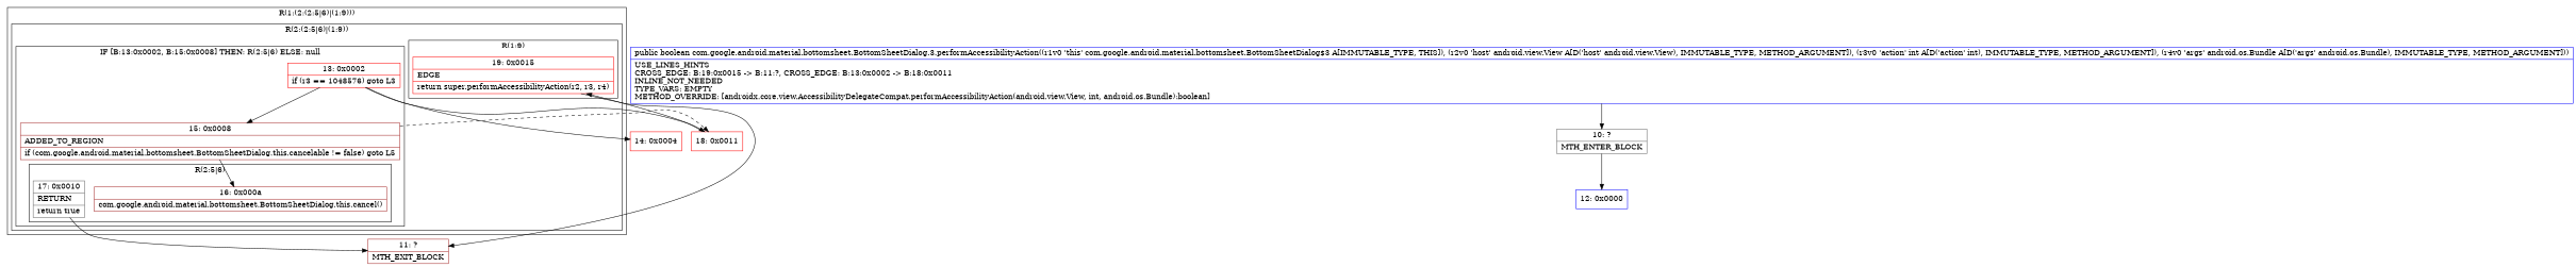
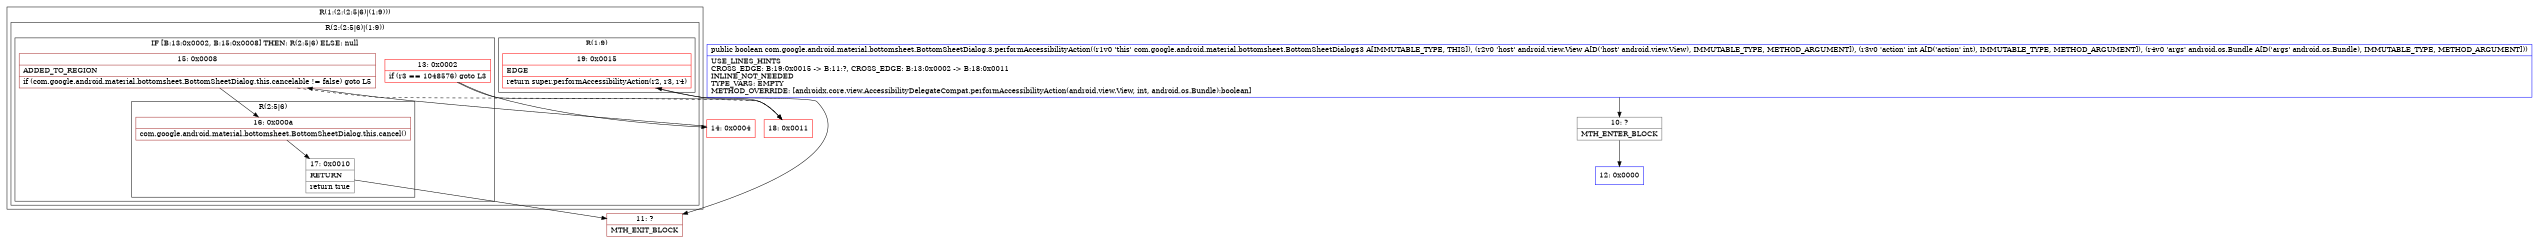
  digraph {
    node [color=red shape=record]
    n1 [color=brown label="{16\:\ 0x000a|com.google.android.material.bottomsheet.BottomSheetDialog.this.cancel()\l}"]
    n2 [color=gray40 label="{17\:\ 0x0010|RETURN\l|return true\l}"]
    n3 [label="{13\:\ 0x0002|if (r3 == 1048576) goto L3\l}"]
    n4 [color=brown label="{15\:\ 0x0008|ADDED_TO_REGION\l|if (com.google.android.material.bottomsheet.BottomSheetDialog.this.cancelable != false) goto L5\l}"]
    n5 [label="{19\:\ 0x0015|EDGE\l|return super.performAccessibilityAction(r2, r3, r4)\l}"]
    n6 [color=brown label="{11\:\ ?|MTH_EXIT_BLOCK\l}"]
    n7 [label="{14\:\ 0x0004}"]
    n8 [label="{18\:\ 0x0011}"]
    n9 [color=gray40 label="{10\:\ ?|MTH_ENTER_BLOCK\l}"]
    n10 [color=blue label="{12\:\ 0x0000}"]
    n11 [color=blue label="{public boolean com.google.android.material.bottomsheet.BottomSheetDialog.3.performAccessibilityAction((r1v0 'this' com.google.android.material.bottomsheet.BottomSheetDialog$3 A[IMMUTABLE_TYPE, THIS]), (r2v0 'host' android.view.View A[D('host' android.view.View), IMMUTABLE_TYPE, METHOD_ARGUMENT]), (r3v0 'action' int A[D('action' int), IMMUTABLE_TYPE, METHOD_ARGUMENT]), (r4v0 'args' android.os.Bundle A[D('args' android.os.Bundle), IMMUTABLE_TYPE, METHOD_ARGUMENT]))  | USE_LINES_HINTS\lCROSS_EDGE: B:19:0x0015 \-\> B:11:?, CROSS_EDGE: B:13:0x0002 \-\> B:18:0x0011\lINLINE_NOT_NEEDED\lTYPE_VARS: EMPTY\lMETHOD_OVERRIDE: [androidx.core.view.AccessibilityDelegateCompat.performAccessibilityAction(android.view.View, int, android.os.Bundle):boolean]\l}"]
    subgraph cluster_1 {
      label="R(1:(2:(2:5|6)|(1:9)))"
      subgraph cluster_2 {
        label="R(2:(2:5|6)|(1:9))"
        subgraph cluster_3 {
          label="IF [B:13:0x0002, B:15:0x0008] THEN: R(2:5|6) ELSE: null"
          n3
          n4
          subgraph cluster_4 {
            label="R(2:5|6)"
            n1
            n2
          }
        }
        subgraph cluster_5 {
          label="R(1:9)"
          n5
        }
      }
    }
+   n1 -> n2
    n2 -> n6
    n3 -> n7
    n3 -> n8 [style=solid]
    n4 -> n1
    n4 -> n8 [style=dashed]
    n5 -> n6
-   n3 -> n4
+   n7 -> n4
    n8 -> n5
    n9 -> n10
    n11 -> n9
  }
